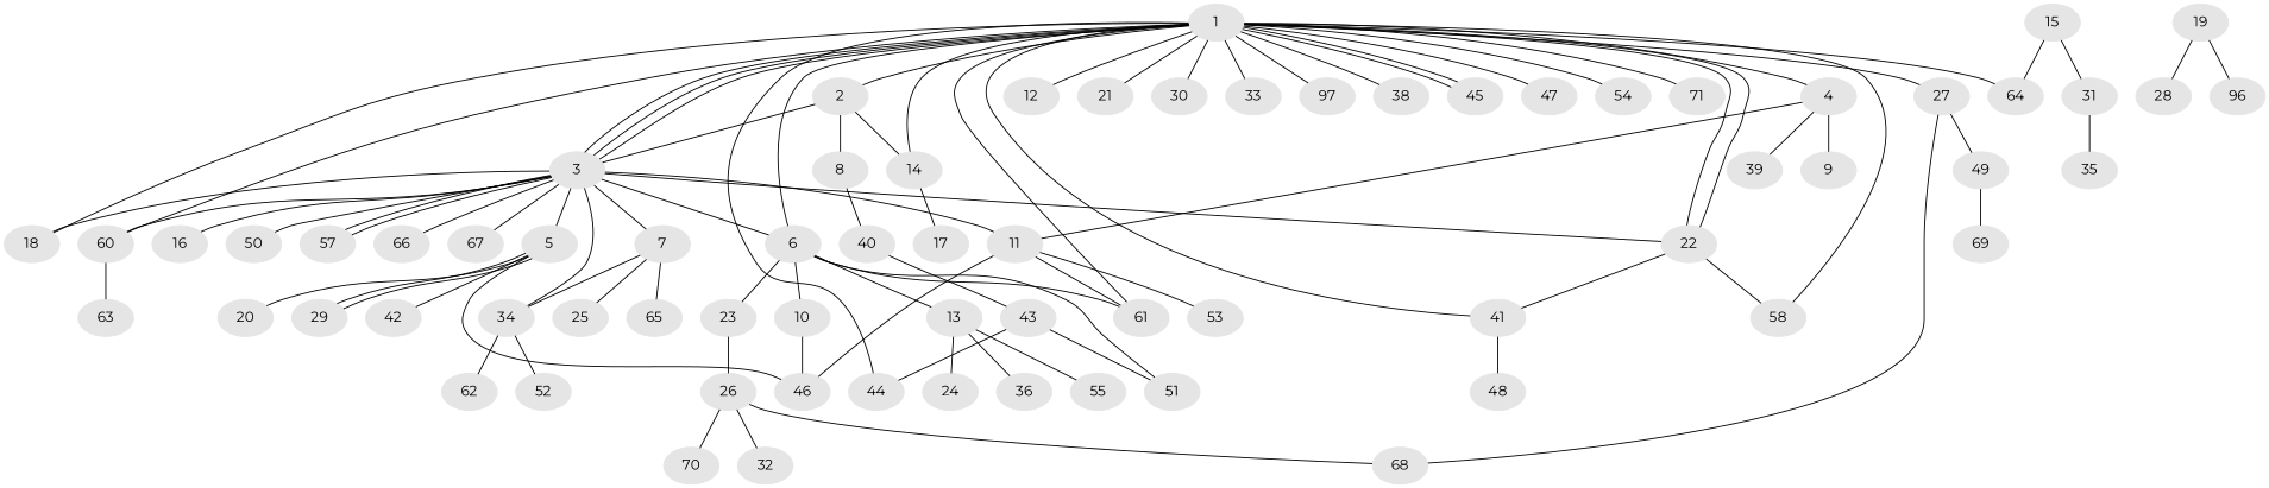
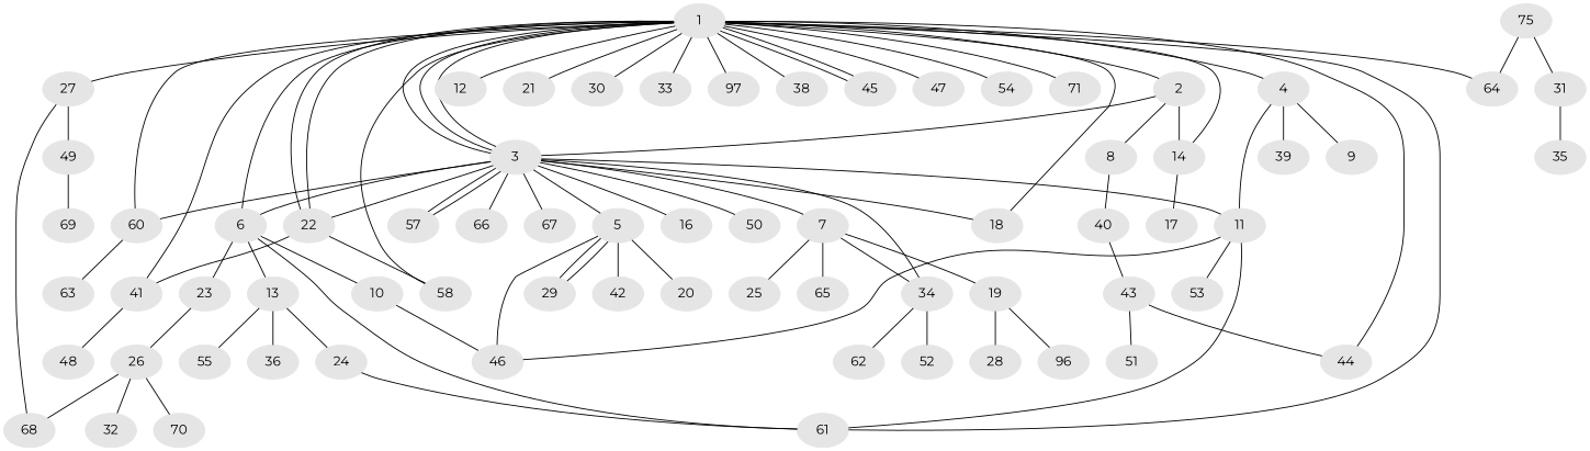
  graph {
    fontname=Montserrat
    node [color=gray90 fontname=Montserrat style=filled]
    edge [fontname=Montserrat]
    1
    2
    3
    4
    6
    12
    14
    18
    21
    22
    27
    30
    33
    n14 [label=97]
    38
    41
    44
    45
    47
    54
    58
    60
    61
    71
    64
    8
    5
    7
    11
    16
    34
    50
    57
    66
    67
    9
    39
    10
    13
    23
    51
    17
-   15
+   15 [label=75]
    31
    68
    49
    48
    63
    40
    43
    20
    29
    42
    46
    19
    25
    65
    53
    62
    52
    24
    36
    55
    26
    28
    n66 [label=96]
    35
    32
    70
    69
    1 -- 2
    1 -- 3
    1 -- 3
    1 -- 3
    1 -- 4
    1 -- 6
    1 -- 12
    1 -- 14
    1 -- 18
    1 -- 21
    1 -- 22
    1 -- 22
    1 -- 27
    1 -- 30
    1 -- 33
    1 -- n14
    1 -- 38
    1 -- 41
    1 -- 44
    1 -- 45
    1 -- 45
    1 -- 47
    1 -- 54
    1 -- 58
    1 -- 60
    1 -- 61
    1 -- 71
    1 -- 64
    2 -- 3
    2 -- 14
    2 -- 8
    3 -- 6
    3 -- 18
    3 -- 22
    3 -- 60
    3 -- 5
    3 -- 7
    3 -- 11
    3 -- 16
    3 -- 34
    3 -- 50
    3 -- 57
    3 -- 57
    3 -- 66
    3 -- 67
    4 -- 11
    4 -- 9
    4 -- 39
    6 -- 61
    6 -- 10
    6 -- 13
    6 -- 23
-   6 -- 51
    14 -- 17
    22 -- 41
    22 -- 58
    27 -- 68
    27 -- 49
    41 -- 48
    60 -- 63
    8 -- 40
    5 -- 20
    5 -- 29
    5 -- 29
    5 -- 42
    5 -- 46
    7 -- 34
+   7 -- 19
    7 -- 25
    7 -- 65
    11 -- 61
    11 -- 46
    11 -- 53
    34 -- 62
    34 -- 52
    10 -- 46
    13 -- 24
    13 -- 36
    13 -- 55
    23 -- 26
    15 -- 64
    15 -- 31
    31 -- 35
    49 -- 69
    40 -- 43
    43 -- 44
    43 -- 51
    19 -- 28
    19 -- n66
+   24 -- 61
    26 -- 68
    26 -- 32
    26 -- 70
  }
